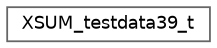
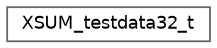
  digraph {
    rankdir=LR
-   n1 [color=grey40 fillcolor=white fontname=Helvetica fontsize=10 height=0.2 label=XSUM_testdata39_t shape=box style=filled width=0.4]
+   n1 [color=grey40 fillcolor=white fontname=Helvetica fontsize=10 height=0.2 label=XSUM_testdata32_t shape=box style=filled width=0.4]
  }
